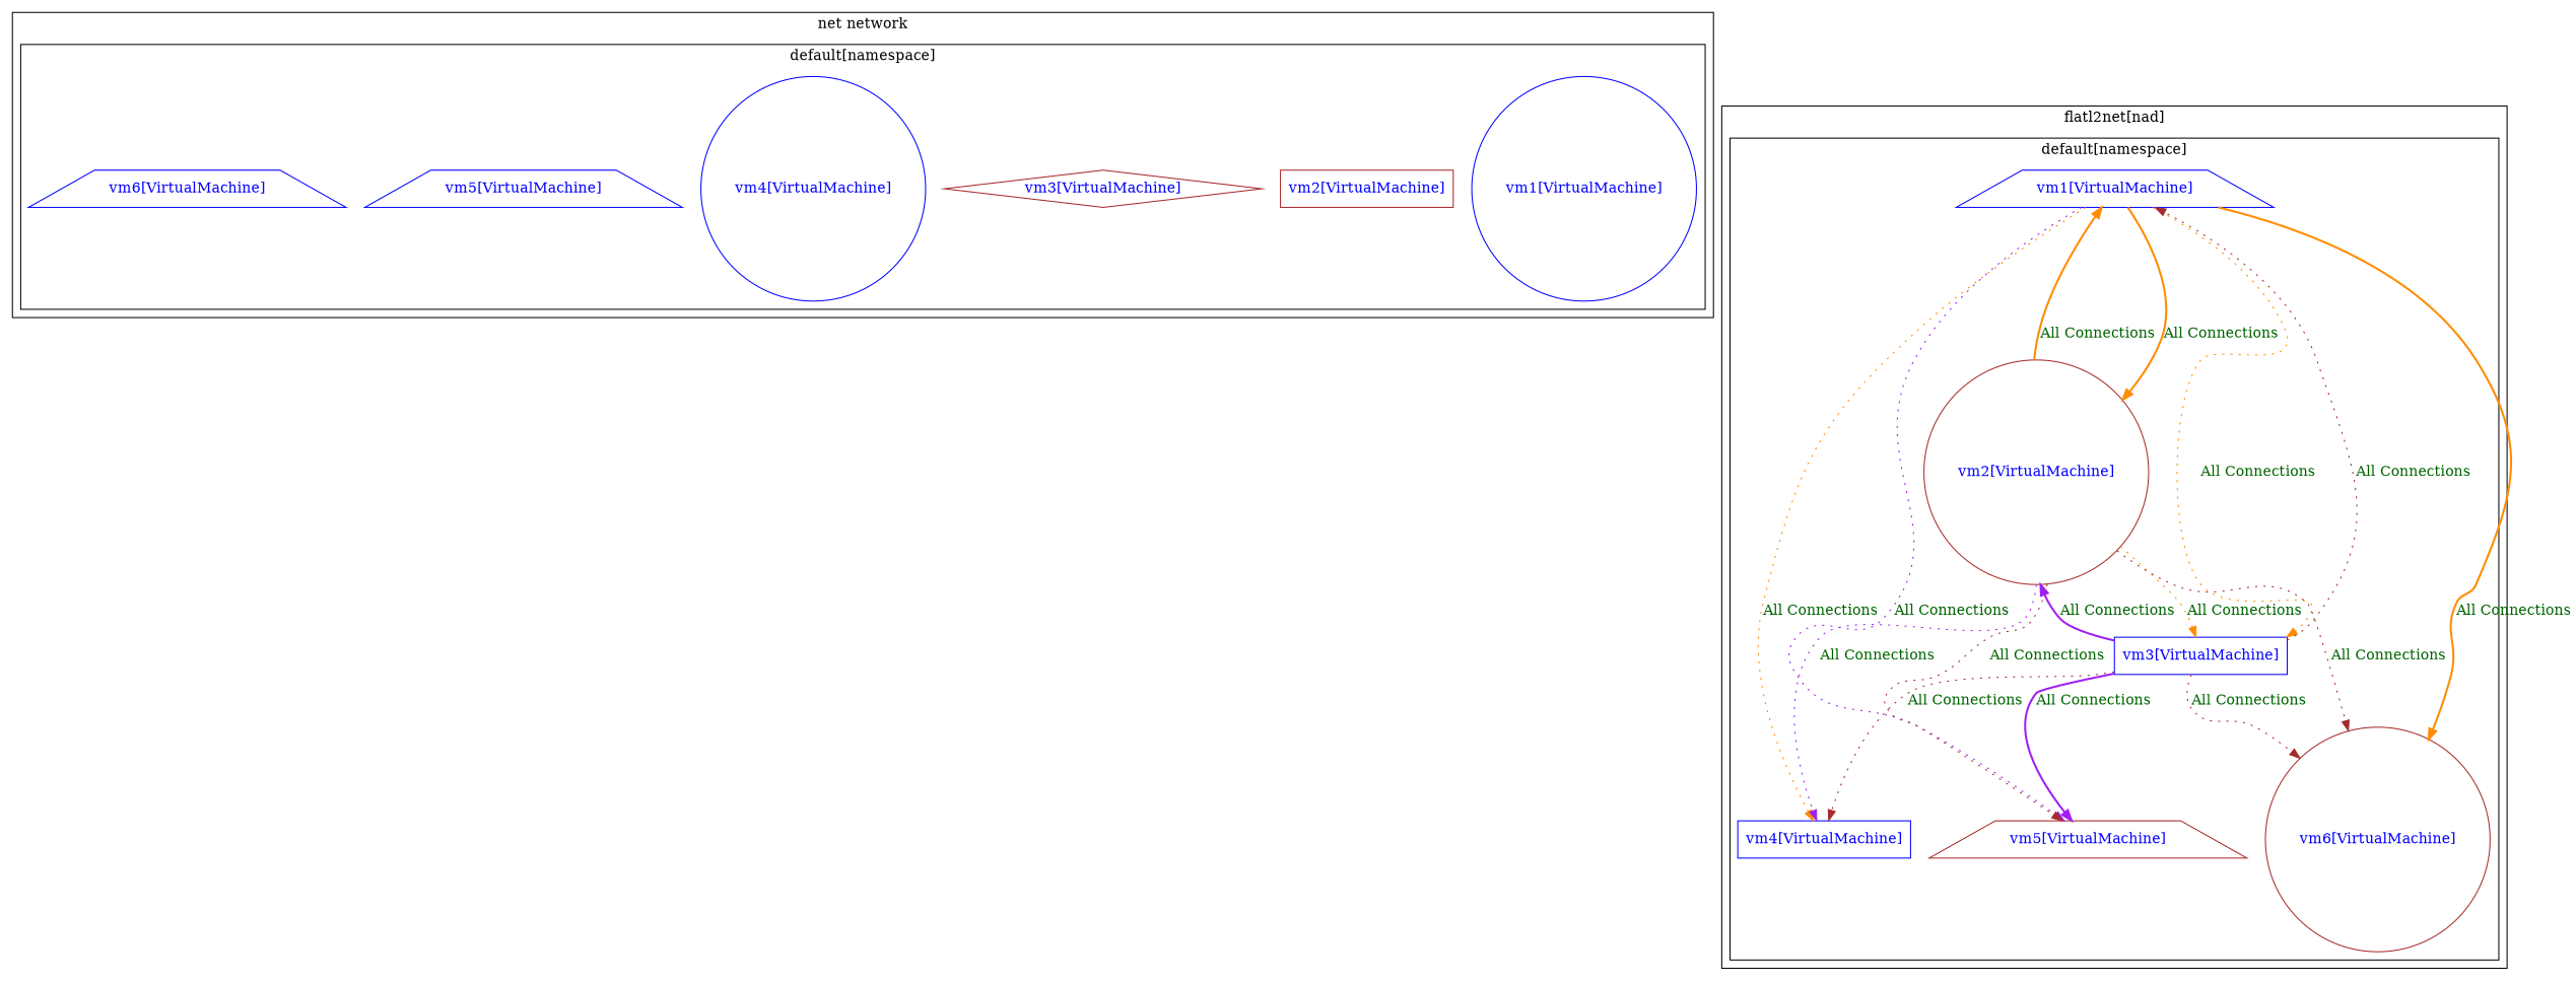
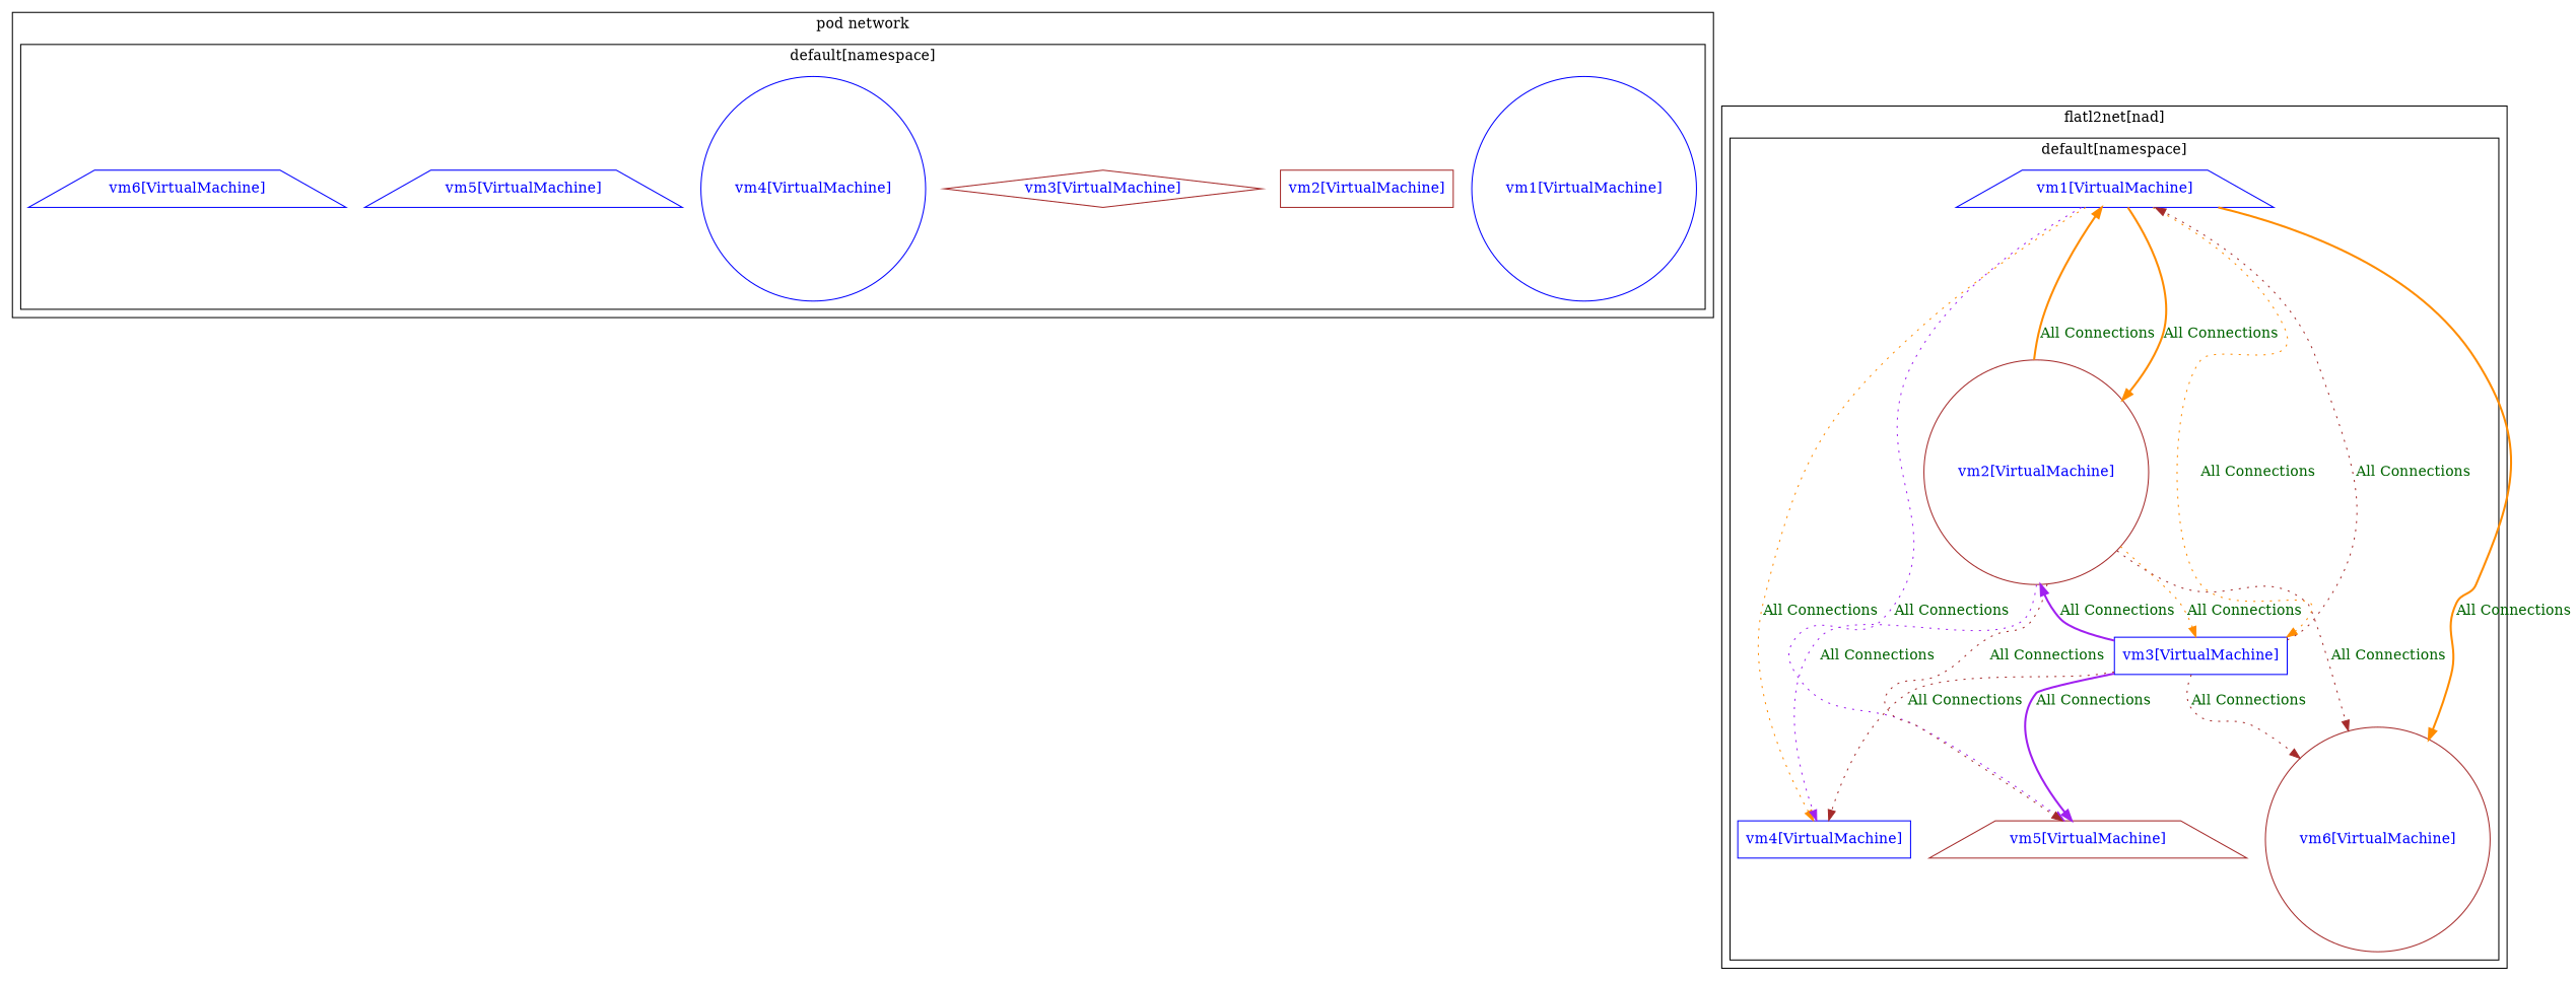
  digraph {
    node [color=blue fontcolor=blue shape=circle]
    edge [color=darkorange fontcolor=darkgreen weight=0.5 style=dotted]
    n1 [label="vm1[VirtualMachine]"]
    n2 [color=brown label="vm2[VirtualMachine]" shape=box]
    n3 [color=brown label="vm3[VirtualMachine]" shape=diamond]
    n4 [label="vm4[VirtualMachine]"]
    n5 [label="vm5[VirtualMachine]" shape=trapezium]
    n6 [label="vm6[VirtualMachine]" shape=trapezium]
    n7 [label="vm1[VirtualMachine]" shape=trapezium]
    n8 [color=brown label="vm2[VirtualMachine]"]
    n9 [label="vm3[VirtualMachine]" shape=box]
    n10 [label="vm4[VirtualMachine]" shape=box]
    n11 [color=brown label="vm5[VirtualMachine]" shape=trapezium]
    n12 [color=brown label="vm6[VirtualMachine]"]
    subgraph cluster_1 {
-     label="net network"
+     label="pod network"
      subgraph cluster_2 {
        color=black
        fontcolor=black
        label="default[namespace]"
        n1
        n2
        n3
        n4
        n5
        n6
      }
    }
    subgraph cluster_3 {
      label="flatl2net[nad]"
      subgraph cluster_4 {
        color=black
        fontcolor=black
        label="default[namespace]"
        n7
        n8
        n9
        n10
        n11
        n12
      }
    }
    n7 -> n8 [label="All Connections" style=bold]
    n7 -> n9 [label="All Connections"]
    n7 -> n10 [label="All Connections"]
    n7 -> n11 [color=purple label="All Connections"]
    n7 -> n12 [label="All Connections" style=bold]
    n8 -> n7 [label="All Connections" weight=1 style=bold]
    n8 -> n9 [label="All Connections"]
    n8 -> n10 [color=purple label="All Connections"]
    n8 -> n11 [color=brown label="All Connections"]
    n8 -> n12 [color=brown label="All Connections"]
    n9 -> n7 [color=brown label="All Connections" weight=1]
    n9 -> n8 [color=purple label="All Connections" weight=1 style=bold]
    n9 -> n10 [color=brown label="All Connections"]
    n9 -> n11 [color=purple label="All Connections" style=bold]
    n9 -> n12 [color=brown label="All Connections"]
  }
